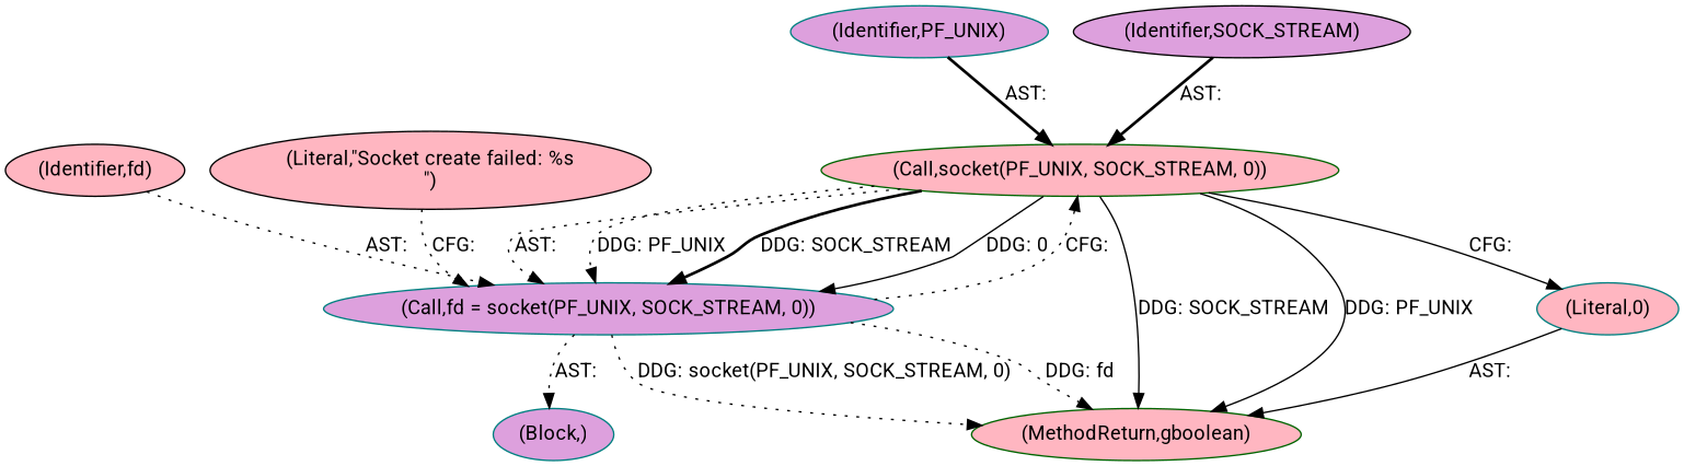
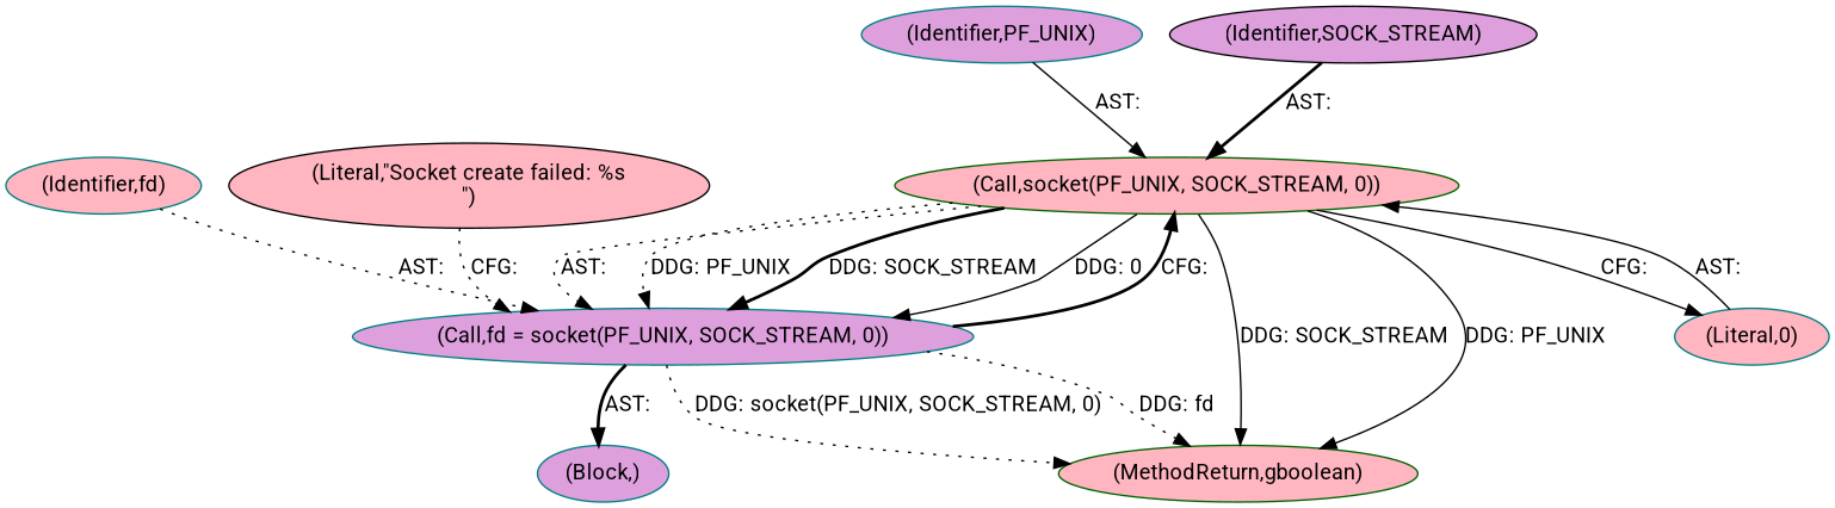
  digraph {
    fontname=Roboto
    node [color=teal fillcolor=lightpink fontname=Roboto style=filled]
    edge [fontname=Roboto style=dotted]
    n1 [color=darkgreen label="(Call,socket(PF_UNIX, SOCK_STREAM, 0))"]
    n2 [fillcolor=plum label="(Call,fd = socket(PF_UNIX, SOCK_STREAM, 0))"]
    n3 [color=darkgreen label="(MethodReturn,gboolean)"]
    n4 [label="(Literal,0)"]
    n5 [fillcolor=plum label="(Block,)"]
    n6 [fillcolor=plum label="(Identifier,PF_UNIX)"]
    n7 [color=black fillcolor=plum label="(Identifier,SOCK_STREAM)"]
-   n8 [color=black label="(Identifier,fd)"]
+   n8 [label="(Identifier,fd)"]
    n9 [color=black label="(Literal,\"Socket create failed: %s\n\")"]
    n1 -> n2 [label="AST: "]
    n1 -> n2 [label="DDG: PF_UNIX"]
    n1 -> n2 [label="DDG: SOCK_STREAM" style=bold]
    n1 -> n2 [label="DDG: 0" style=solid]
    n1 -> n3 [label="DDG: SOCK_STREAM" style=solid]
    n1 -> n3 [label="DDG: PF_UNIX" style=solid]
    n1 -> n4 [label="CFG: " style=solid]
-   n2 -> n1 [label="CFG: "]
+   n2 -> n1 [label="CFG: " style=bold]
    n2 -> n3 [label="DDG: socket(PF_UNIX, SOCK_STREAM, 0)"]
    n2 -> n3 [label="DDG: fd"]
-   n2 -> n5 [label="AST: "]
-   n4 -> n3 [label="AST: " style=solid]
-   n6 -> n1 [label="AST: " style=bold]
+   n2 -> n5 [label="AST: " style=bold]
+   n4 -> n1 [label="AST: " style=solid]
+   n6 -> n1 [label="AST: " style=solid]
    n7 -> n1 [label="AST: " style=bold]
    n8 -> n2 [label="AST: "]
    n9 -> n2 [label="CFG: "]
  }
